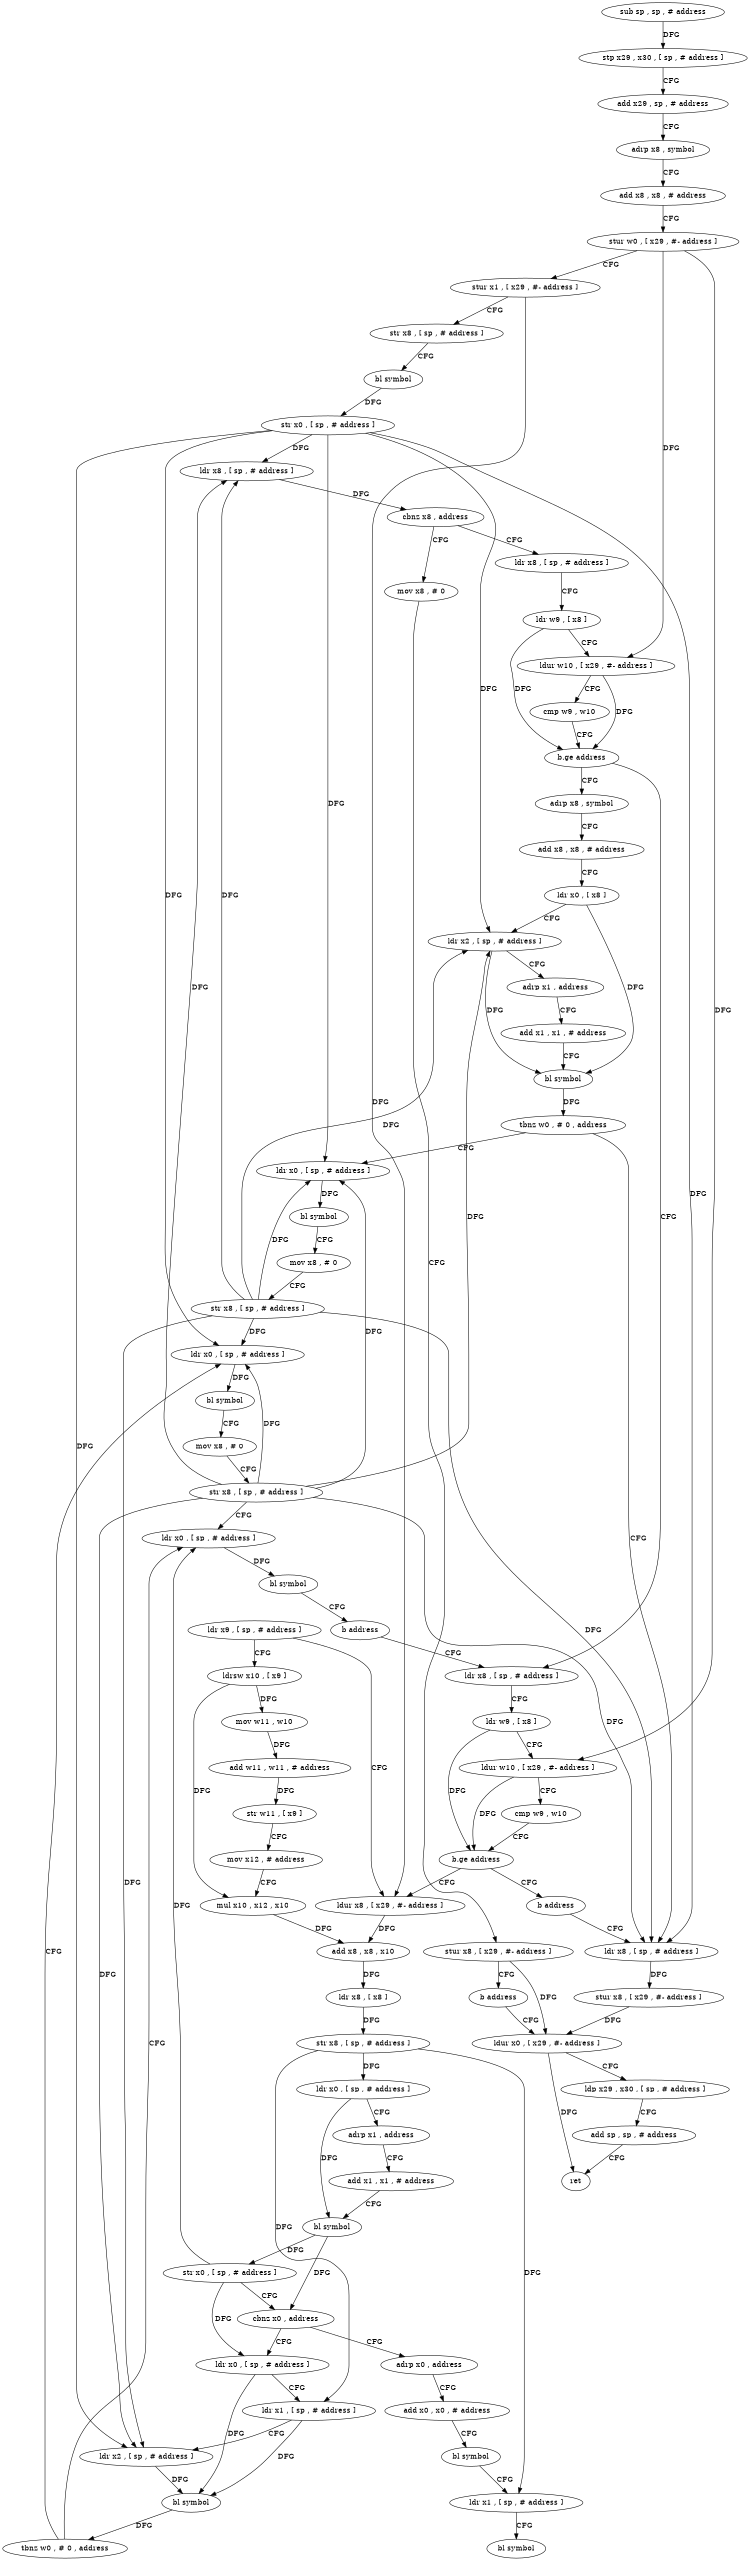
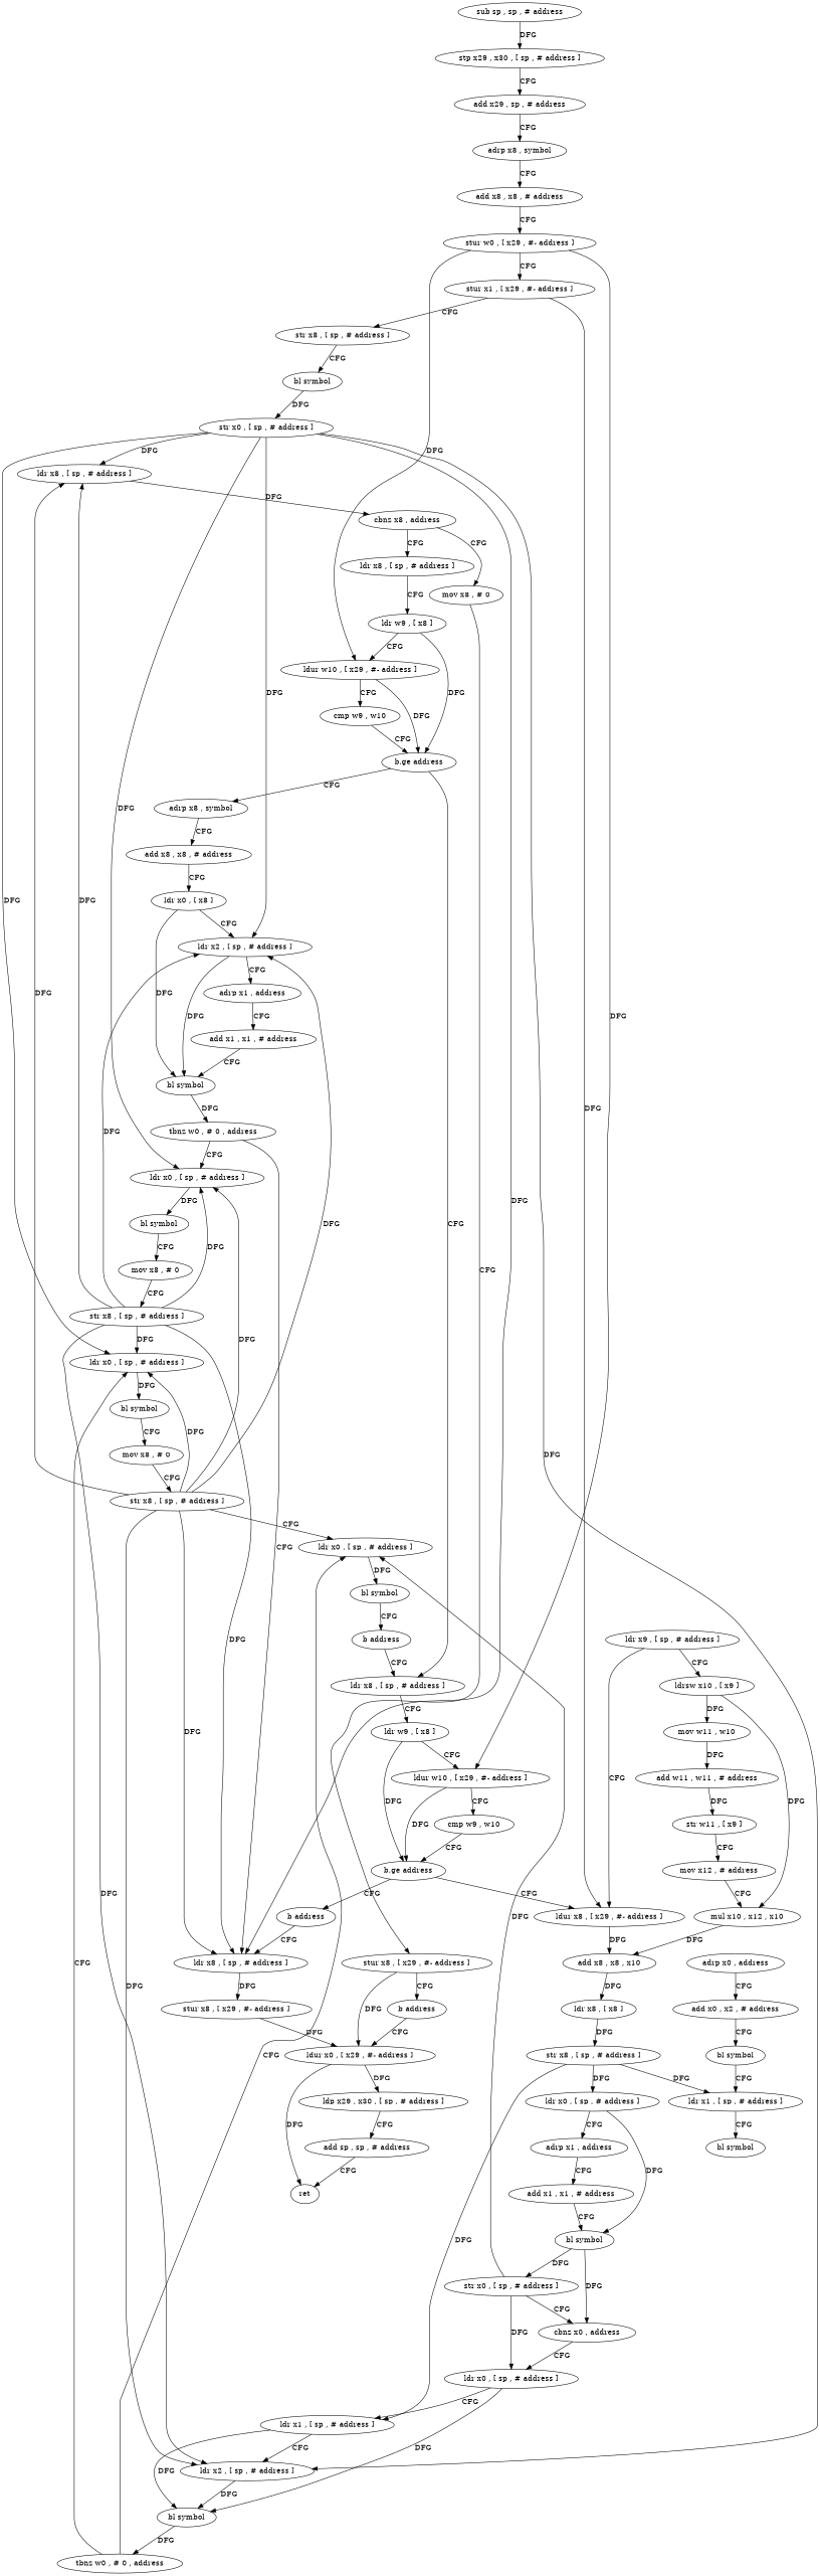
  digraph {
    n1 [label="sub sp , sp , # address"]
    n2 [label="stp x29 , x30 , [ sp , # address ]"]
    n3 [label="add x29 , sp , # address"]
    n4 [label="adrp x8 , symbol"]
    n5 [label="add x8 , x8 , # address"]
    n6 [label="stur w0 , [ x29 , #- address ]"]
    n7 [label="stur x1 , [ x29 , #- address ]"]
    n8 [label="ldur w10 , [ x29 , #- address ]"]
    n9 [label="ldur w10 , [ x29 , #- address ]"]
    n10 [label="str x8 , [ sp , # address ]"]
    n11 [label="ldur x8 , [ x29 , #- address ]"]
    n12 [label="b.ge address"]
    n13 [label="cmp w9 , w10"]
    n14 [label="b.ge address"]
    n15 [label="cmp w9 , w10"]
    n16 [label="bl symbol"]
    n17 [label="add x8 , x8 , x10"]
    n18 [label="str x0 , [ sp , # address ]"]
    n19 [label="ldr x8 , [ sp , # address ]"]
    n20 [label="ldr x2 , [ sp , # address ]"]
    n21 [label="ldr x8 , [ sp , # address ]"]
    n22 [label="ldr x0 , [ sp , # address ]"]
    n23 [label="ldr x2 , [ sp , # address ]"]
    n24 [label="ldr x0 , [ sp , # address ]"]
    n25 [label="cbnz x8 , address"]
    n26 [label="bl symbol"]
    n27 [label="adrp x1 , address"]
    n28 [label="stur x8 , [ x29 , #- address ]"]
    n29 [label="bl symbol"]
    n30 [label="bl symbol"]
    n31 [label="bl symbol"]
    n32 [label="ldr x8 , [ sp , # address ]"]
    n33 [label="mov x8 , # 0"]
    n34 [label="ldr w9 , [ x8 ]"]
    n35 [label="stur x8 , [ x29 , #- address ]"]
    n36 [label="b address"]
    n37 [label="ldur x0 , [ x29 , #- address ]"]
    n38 [label="adrp x8 , symbol"]
    n39 [label="ldr x8 , [ sp , # address ]"]
    n40 [label="add x8 , x8 , # address"]
    n41 [label="ldr w9 , [ x8 ]"]
    n42 [label="ldr x0 , [ x8 ]"]
    n43 [label="ldp x29 , x30 , [ sp , # address ]"]
    n44 [label=ret]
    n45 [label="add sp , sp , # address"]
    n46 [label="tbnz w0 , # 0 , address"]
    n47 [label="add x1 , x1 , # address"]
    n48 [label="mov x8 , # 0"]
    n49 [label="b address"]
    n50 [label="ldr x9 , [ sp , # address ]"]
    n51 [label="ldrsw x10 , [ x9 ]"]
    n52 [label="ldr x8 , [ x8 ]"]
    n53 [label="str x8 , [ sp , # address ]"]
    n54 [label="mov w11 , w10"]
    n55 [label="mul x10 , x12 , x10"]
    n56 [label="add w11 , w11 , # address"]
    n57 [label="str w11 , [ x9 ]"]
    n58 [label="mov x12 , # address"]
    n59 [label="str x8 , [ sp , # address ]"]
    n60 [label="ldr x0 , [ sp , # address ]"]
    n61 [label="ldr x1 , [ sp , # address ]"]
    n62 [label="ldr x1 , [ sp , # address ]"]
    n63 [label="adrp x1 , address"]
    n64 [label="bl symbol"]
    n65 [label="bl symbol"]
    n66 [label="add x1 , x1 , # address"]
    n67 [label="str x0 , [ sp , # address ]"]
    n68 [label="cbnz x0 , address"]
    n69 [label="ldr x0 , [ sp , # address ]"]
    n70 [label="ldr x0 , [ sp , # address ]"]
    n71 [label="adrp x0 , address"]
    n72 [label="bl symbol"]
-   n73 [label="add x0 , x0 , # address"]
+   n73 [label="add x0 , x2 , # address"]
    n74 [label="tbnz w0 , # 0 , address"]
    n75 [label="bl symbol"]
    n76 [label="b address"]
    n77 [label="mov x8 , # 0"]
    n78 [label="str x8 , [ sp , # address ]"]
    n1 -> n2 [label=DFG]
    n2 -> n3 [label=CFG]
    n3 -> n4 [label=CFG]
    n4 -> n5 [label=CFG]
    n5 -> n6 [label=CFG]
    n6 -> n7 [label=CFG]
    n6 -> n8 [label=DFG]
    n6 -> n9 [label=DFG]
    n7 -> n10 [label=CFG]
    n7 -> n11 [label=DFG]
    n8 -> n12 [label=DFG]
    n8 -> n13 [label=CFG]
    n9 -> n14 [label=DFG]
    n9 -> n15 [label=CFG]
    n10 -> n16 [label=CFG]
    n11 -> n17 [label=DFG]
    n12 -> n38 [label=CFG]
    n12 -> n39 [label=CFG]
    n13 -> n12 [label=CFG]
    n14 -> n11 [label=CFG]
    n14 -> n49 [label=CFG]
    n15 -> n14 [label=CFG]
    n16 -> n18 [label=DFG]
    n17 -> n52 [label=DFG]
    n18 -> n19 [label=DFG]
    n18 -> n20 [label=DFG]
    n18 -> n21 [label=DFG]
    n18 -> n22 [label=DFG]
    n18 -> n23 [label=DFG]
    n18 -> n24 [label=DFG]
    n19 -> n25 [label=DFG]
    n20 -> n26 [label=DFG]
    n20 -> n27 [label=CFG]
    n21 -> n28 [label=DFG]
    n22 -> n29 [label=DFG]
    n23 -> n30 [label=DFG]
    n24 -> n31 [label=DFG]
    n25 -> n32 [label=CFG]
    n25 -> n33 [label=CFG]
    n26 -> n46 [label=DFG]
    n27 -> n47 [label=CFG]
    n28 -> n37 [label=DFG]
    n29 -> n48 [label=CFG]
    n30 -> n74 [label=DFG]
    n31 -> n77 [label=CFG]
    n32 -> n34 [label=CFG]
    n33 -> n35 [label=CFG]
    n34 -> n8 [label=CFG]
    n34 -> n12 [label=DFG]
    n35 -> n36 [label=CFG]
    n35 -> n37 [label=DFG]
    n36 -> n37 [label=CFG]
-   n37 -> n43 [label=CFG]
+   n37 -> n43 [label=DFG]
    n37 -> n44 [label=DFG]
    n38 -> n40 [label=CFG]
    n39 -> n41 [label=CFG]
    n40 -> n42 [label=CFG]
    n41 -> n9 [label=CFG]
    n41 -> n14 [label=DFG]
    n42 -> n20 [label=CFG]
    n42 -> n26 [label=DFG]
    n43 -> n45 [label=CFG]
    n45 -> n44 [label=CFG]
    n46 -> n21 [label=CFG]
    n46 -> n22 [label=CFG]
    n47 -> n26 [label=CFG]
    n48 -> n53 [label=CFG]
    n49 -> n21 [label=CFG]
    n50 -> n11 [label=CFG]
    n50 -> n51 [label=CFG]
    n51 -> n54 [label=DFG]
    n51 -> n55 [label=DFG]
    n52 -> n59 [label=DFG]
    n53 -> n19 [label=DFG]
    n53 -> n20 [label=DFG]
    n53 -> n21 [label=DFG]
    n53 -> n22 [label=DFG]
    n53 -> n23 [label=DFG]
    n53 -> n24 [label=DFG]
    n54 -> n56 [label=DFG]
    n55 -> n17 [label=DFG]
    n56 -> n57 [label=DFG]
    n57 -> n58 [label=CFG]
    n58 -> n55 [label=CFG]
    n59 -> n60 [label=DFG]
    n59 -> n61 [label=DFG]
    n59 -> n62 [label=DFG]
    n60 -> n63 [label=CFG]
    n60 -> n64 [label=DFG]
    n61 -> n23 [label=CFG]
    n61 -> n30 [label=DFG]
    n62 -> n65 [label=CFG]
    n63 -> n66 [label=CFG]
    n64 -> n67 [label=DFG]
    n64 -> n68 [label=DFG]
    n66 -> n64 [label=CFG]
    n67 -> n68 [label=CFG]
    n67 -> n69 [label=DFG]
    n67 -> n70 [label=DFG]
    n68 -> n69 [label=CFG]
-   n68 -> n71 [label=CFG]
    n69 -> n30 [label=DFG]
    n69 -> n61 [label=CFG]
    n70 -> n72 [label=DFG]
    n71 -> n73 [label=CFG]
    n72 -> n76 [label=CFG]
    n73 -> n75 [label=CFG]
    n74 -> n24 [label=CFG]
    n74 -> n70 [label=CFG]
    n75 -> n62 [label=CFG]
    n76 -> n39 [label=CFG]
    n77 -> n78 [label=CFG]
    n78 -> n19 [label=DFG]
    n78 -> n20 [label=DFG]
    n78 -> n21 [label=DFG]
    n78 -> n22 [label=DFG]
    n78 -> n23 [label=DFG]
    n78 -> n24 [label=DFG]
    n78 -> n70 [label=CFG]
  }
